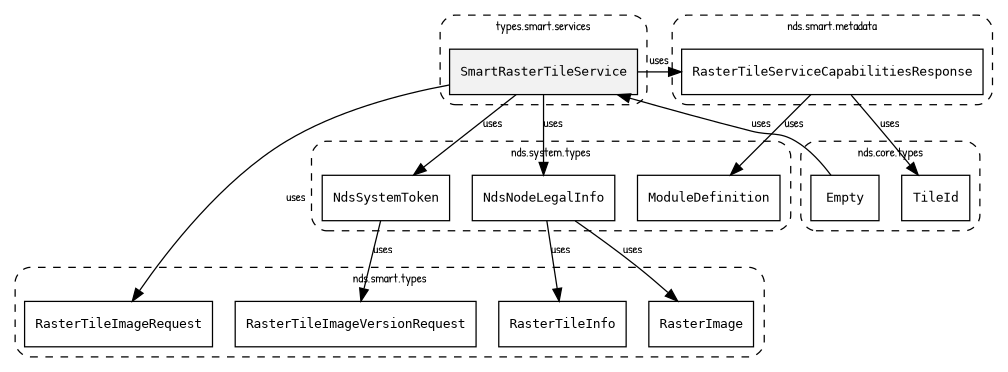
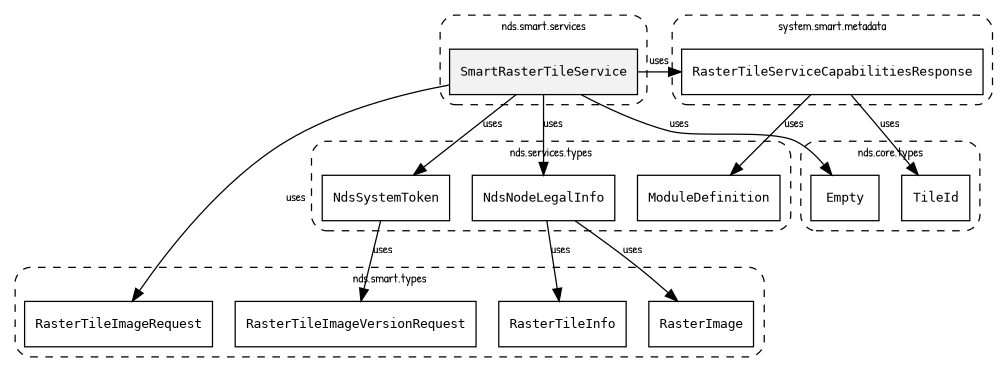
  digraph {
    fontname="Patrick Hand"
    fontsize=10
    rankdir=TB
    node [fontname="Patrick Hand" fontsize=10 shape=box]
    edge [fontname="Patrick Hand" fontsize=10]
    n1 [fillcolor="#0000000D" label=<<font face="monospace"><table align="center" border="0" cellspacing="0" cellpadding="0"><tr><td href="../../../content/packages/nds.smart.services.html#Service-SmartRasterTileService" title="Service defined in nds.smart.services">SmartRasterTileService</td></tr></table></font>> style=filled]
    n2 [label=<<font face="monospace"><table align="center" border="0" cellspacing="0" cellpadding="0"><tr><td href="../../../content/packages/nds.core.types.html#Structure-Empty" title="Structure defined in nds.core.types">Empty</td></tr></table></font>>]
    n3 [label=<<font face="monospace"><table align="center" border="0" cellspacing="0" cellpadding="0"><tr><td href="../../../content/packages/nds.core.types.html#Structure-TileId" title="Structure defined in nds.core.types">TileId</td></tr></table></font>>]
    n4 [label=<<font face="monospace"><table align="center" border="0" cellspacing="0" cellpadding="0"><tr><td href="../../../content/packages/nds.system.types.html#Structure-ModuleDefinition" title="Structure defined in nds.system.types">ModuleDefinition</td></tr></table></font>>]
    n5 [label=<<font face="monospace"><table align="center" border="0" cellspacing="0" cellpadding="0"><tr><td href="../../../content/packages/nds.system.types.html#Structure-NdsSystemToken" title="Structure defined in nds.system.types">NdsSystemToken</td></tr></table></font>>]
    n6 [label=<<font face="monospace"><table align="center" border="0" cellspacing="0" cellpadding="0"><tr><td href="../../../content/packages/nds.system.types.html#Structure-NdsNodeLegalInfo" title="Structure defined in nds.system.types">NdsNodeLegalInfo</td></tr></table></font>>]
    n7 [label=<<font face="monospace"><table align="center" border="0" cellspacing="0" cellpadding="0"><tr><td href="../../../content/packages/nds.smart.metadata.html#Structure-RasterTileServiceCapabilitiesResponse" title="Structure defined in nds.smart.metadata">RasterTileServiceCapabilitiesResponse</td></tr></table></font>>]
    n8 [label=<<font face="monospace"><table align="center" border="0" cellspacing="0" cellpadding="0"><tr><td href="../../../content/packages/nds.smart.types.html#Structure-RasterTileImageRequest" title="Structure defined in nds.smart.types">RasterTileImageRequest</td></tr></table></font>>]
    n9 [label=<<font face="monospace"><table align="center" border="0" cellspacing="0" cellpadding="0"><tr><td href="../../../content/packages/nds.smart.types.html#Subtype-RasterImage" title="Subtype defined in nds.smart.types">RasterImage</td></tr></table></font>>]
    n10 [label=<<font face="monospace"><table align="center" border="0" cellspacing="0" cellpadding="0"><tr><td href="../../../content/packages/nds.smart.types.html#Structure-RasterTileInfo" title="Structure defined in nds.smart.types">RasterTileInfo</td></tr></table></font>>]
    n11 [label=<<font face="monospace"><table align="center" border="0" cellspacing="0" cellpadding="0"><tr><td href="../../../content/packages/nds.smart.types.html#Structure-RasterTileImageVersionRequest" title="Structure defined in nds.smart.types">RasterTileImageVersionRequest</td></tr></table></font>>]
    subgraph cluster_1 {
-     label="types.smart.services"
+     label="nds.smart.services"
      style="dashed, rounded"
      n1
    }
    subgraph cluster_2 {
      label="nds.core.types"
      style="dashed, rounded"
      n2
      n3
    }
    subgraph cluster_3 {
-     label="nds.system.types"
+     label="nds.services.types"
      style="dashed, rounded"
      n4
      n5
      n6
    }
    subgraph cluster_4 {
-     label="nds.smart.metadata"
+     label="system.smart.metadata"
      style="dashed, rounded"
      n7
    }
    subgraph cluster_5 {
      label="nds.smart.types"
      style="dashed, rounded"
      n8
      n9
      n10
      n11
    }
-   n2 -> n1 [label=uses]
+   n1 -> n2 [label=uses]
    n1 -> n5 [label=uses]
    n1 -> n6 [label=uses]
    n1 -> n7 [label=uses]
    n1 -> n8 [label=uses]
    n5 -> n11 [label=uses]
    n6 -> n9 [label=uses]
    n6 -> n10 [label=uses]
    n7 -> n3 [label=uses]
    n7 -> n4 [label=uses]
  }
